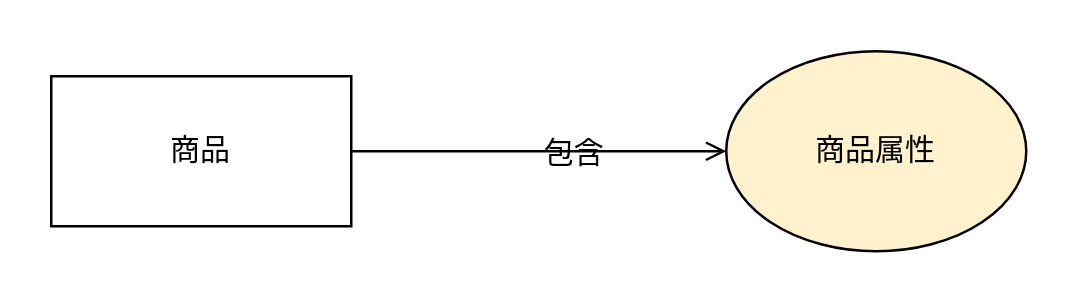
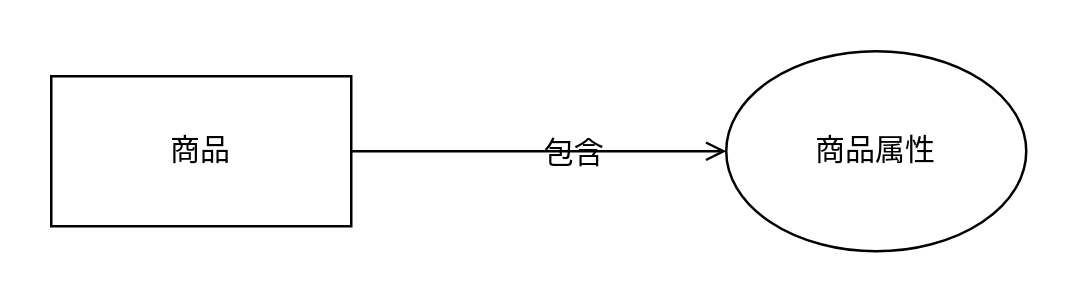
  <mxCell id="0" />
  <mxCell id="1" parent="0" />
  <mxCell id="2" style="edgeStyle=orthogonalEdgeStyle;rounded=0;orthogonalLoop=1;jettySize=auto;html=1;exitX=1;exitY=0.5;exitDx=0;exitDy=0;endArrow=open;" edge="1" parent="1" source="4" target="5"><mxGeometry relative="1" as="geometry" /></mxCell>
  <mxCell id="3" value="包含" style="text;html=1;align=center;verticalAlign=middle;resizable=0;points=[];" vertex="1" connectable="0" parent="2"><mxGeometry x="0.169" relative="1" as="geometry"><mxPoint as="offset" /></mxGeometry></mxCell>
  <mxCell id="4" value="商品" style="rounded=0;whiteSpace=wrap;html=1;" vertex="1" parent="1"><mxGeometry x="20" y="30" width="120" height="60" as="geometry" /></mxCell>
- <mxCell id="5" value="商品属性" style="ellipse;whiteSpace=wrap;html=1;fillColor=#fff2cc;" vertex="1" parent="1"><mxGeometry x="290" y="20" width="120" height="80" as="geometry" /></mxCell>
+ <mxCell id="5" value="商品属性" style="ellipse;whiteSpace=wrap;html=1;" vertex="1" parent="1"><mxGeometry x="290" y="20" width="120" height="80" as="geometry" /></mxCell>
